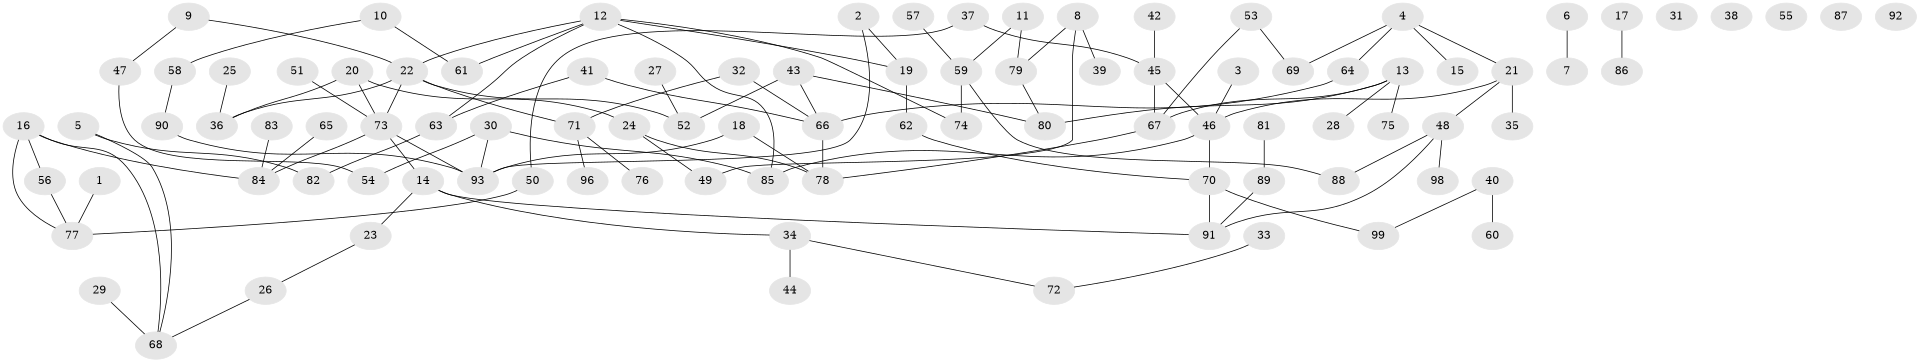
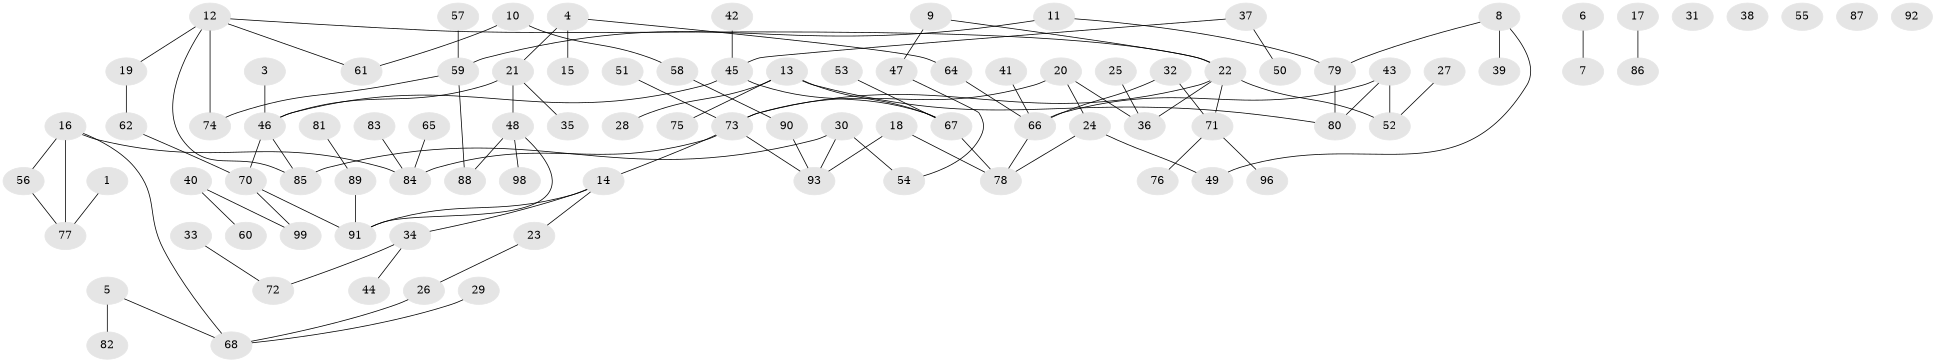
  graph {
    node [color=gray90 style=filled]
    1
    77
-   2
    19
    93
    62
    3
    46
    85
    70
    4
    15
    21
    64
-   69
    35
    48
    66
    5
    68
    82
    6
    7
    8
    39
    49
    79
    14
    23
    34
    91
    80
    9
    22
    47
    36
    73
    52
    71
    54
    10
    58
    61
    90
    11
    59
    74
    88
    12
-   63
    13
    28
    67
    75
    78
    26
    72
    44
    16
    56
    84
    17
    86
    18
    20
    24
    n67 [label=98]
    76
    96
    25
    27
    29
    30
    31
    32
    33
    37
    45
    50
    38
    40
    60
    n83 [label=99]
    41
    42
    43
    51
    53
    55
    57
    65
    81
    89
    83
    87
    92
    1 -- 77
-   2 -- 19
-   2 -- 93
    19 -- 62
    62 -- 70
    3 -- 46
    46 -- 85
    46 -- 70
    70 -- 91
    70 -- n83
    4 -- 15
    4 -- 21
    4 -- 64
-   4 -- 69
    21 -- 46
    21 -- 35
    21 -- 48
    64 -- 66
    48 -- 91
    48 -- 88
    48 -- n67
    66 -- 78
    5 -- 68
    5 -- 82
    6 -- 7
    8 -- 39
    8 -- 49
    8 -- 79
    79 -- 80
    14 -- 23
    14 -- 34
    14 -- 91
    23 -- 26
    34 -- 72
    34 -- 44
    9 -- 22
    9 -- 47
    22 -- 36
    22 -- 73
    22 -- 52
    22 -- 71
    47 -- 54
    73 -- 93
    73 -- 14
    73 -- 84
    71 -- 76
    71 -- 96
    10 -- 58
    10 -- 61
    58 -- 90
    90 -- 93
    11 -- 79
    11 -- 59
    59 -- 74
    59 -- 88
    12 -- 19
    12 -- 85
    12 -- 22
    12 -- 61
    12 -- 74
-   12 -- 63
-   63 -- 82
    13 -- 80
    13 -- 28
    13 -- 67
    13 -- 75
    67 -- 78
    26 -- 68
    16 -- 77
    16 -- 68
    16 -- 56
    16 -- 84
    56 -- 77
    17 -- 86
    18 -- 93
    18 -- 78
    20 -- 36
    20 -- 73
    20 -- 24
    24 -- 49
    24 -- 78
    25 -- 36
    27 -- 52
    29 -- 68
    30 -- 93
    30 -- 85
    30 -- 54
    32 -- 66
    32 -- 71
    33 -- 72
    37 -- 45
    37 -- 50
    45 -- 46
    45 -- 67
-   50 -- 77
    40 -- 60
    40 -- n83
    41 -- 66
-   41 -- 63
    42 -- 45
    43 -- 66
    43 -- 80
    43 -- 52
    51 -- 73
-   53 -- 69
    53 -- 67
    57 -- 59
    65 -- 84
    81 -- 89
    89 -- 91
    83 -- 84
  }
